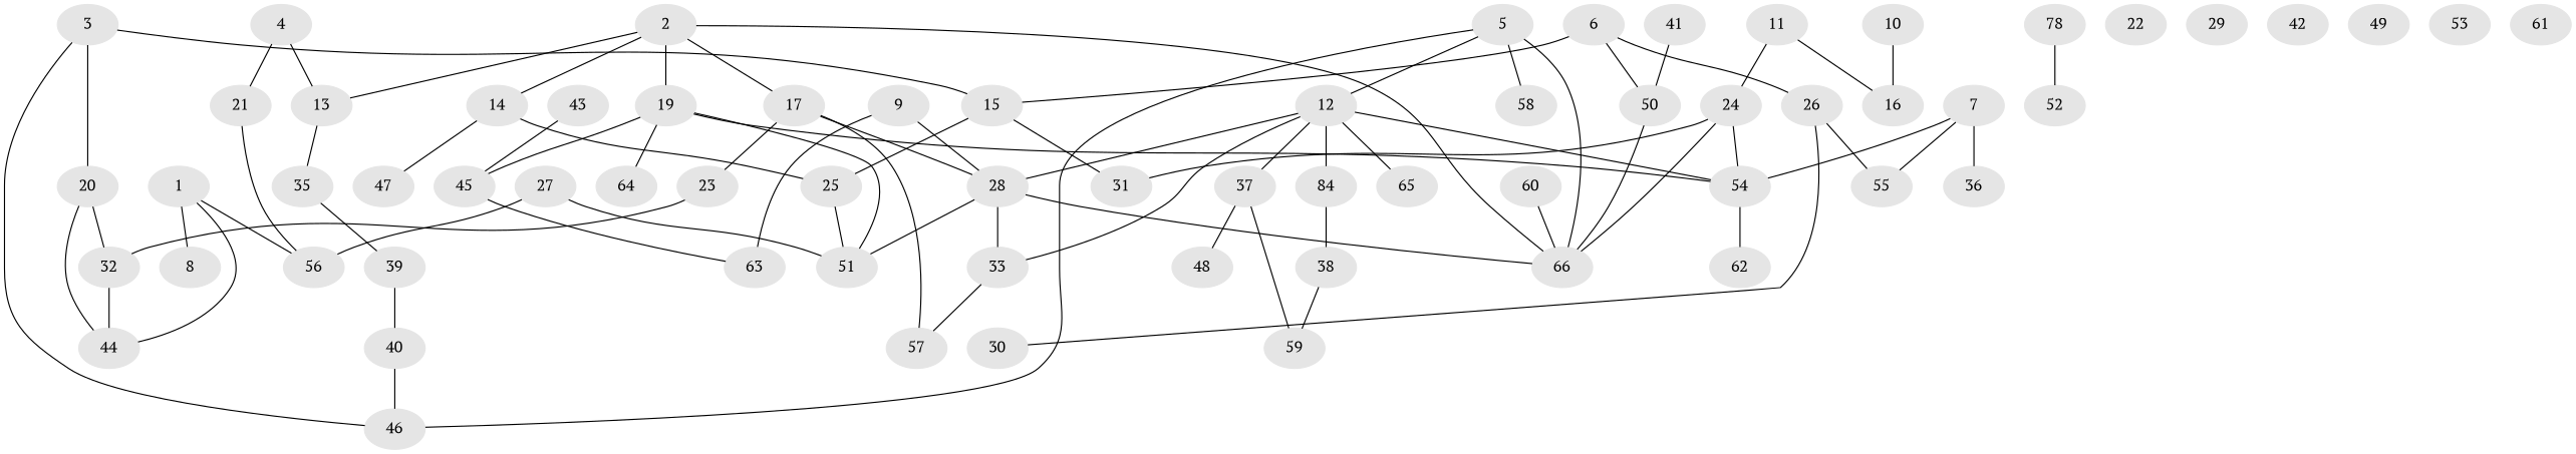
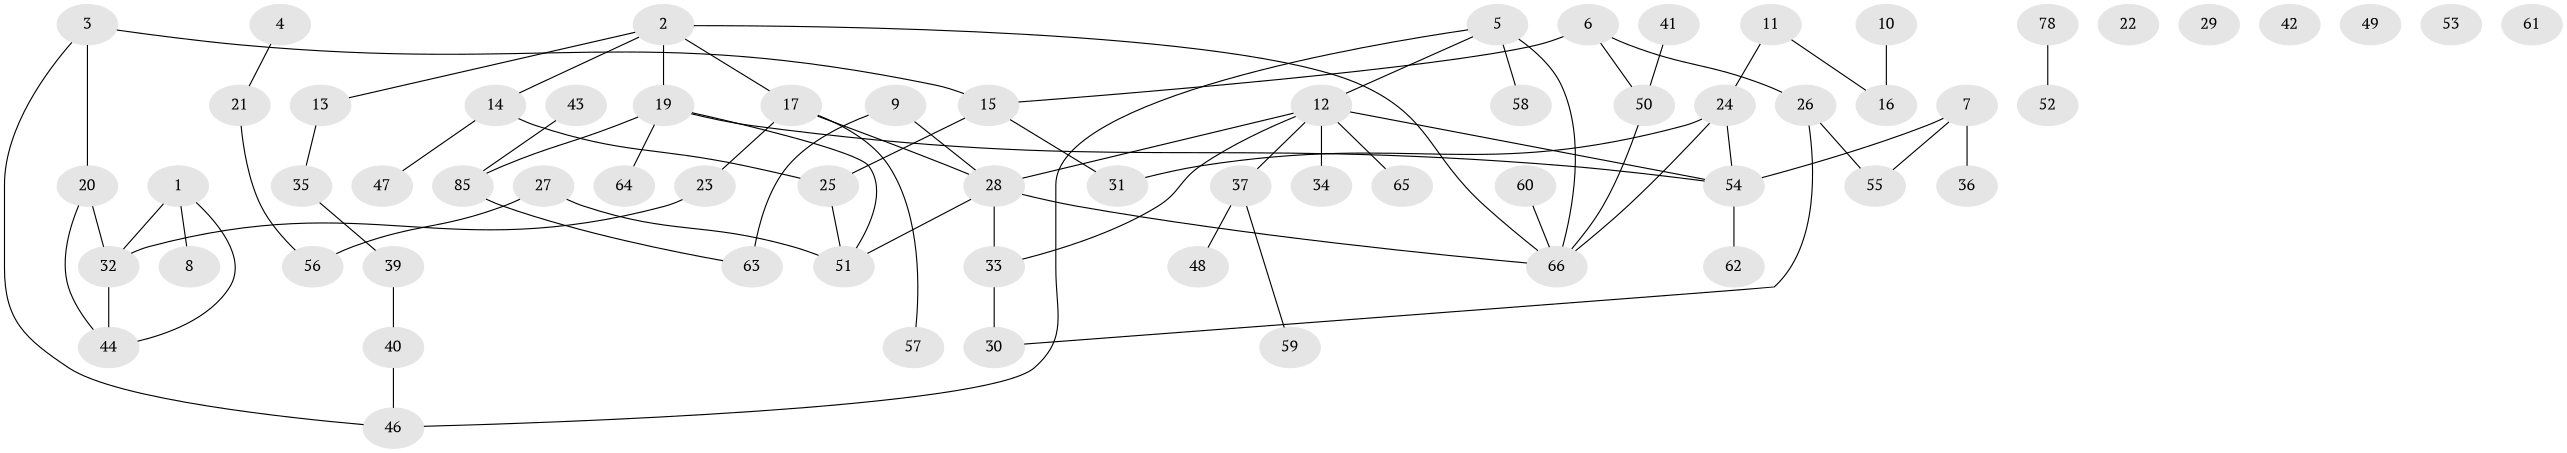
  graph {
    fontname="PT Serif"
    node [color=gray90 fontname="PT Serif" style=filled]
    edge [fontname="PT Serif"]
    1
    8
    44
    56
    2
    13
    14
    17
    19
    66
    35
    25
    47
    28
    23
    57
    54
-   45
+   45 [label=85]
    51
    64
    3
    15
    20
    46
    31
    32
    4
    21
    5
    12
    58
    33
-   34 [label=84]
+   34
    37
    65
    6
    26
    50
    55
    30
    7
    36
    62
    9
    63
    10
    16
    11
    24
-   38
    48
    59
    39
    n54 [label=78]
    52
    22
    27
    29
    40
    41
    42
    43
    49
    53
    60
    61
    1 -- 8
    1 -- 44
-   1 -- 56
+   1 -- 32
    2 -- 13
    2 -- 14
    2 -- 17
    2 -- 19
    2 -- 66
    13 -- 35
    14 -- 25
    14 -- 47
    17 -- 28
    17 -- 23
    17 -- 57
    19 -- 54
    19 -- 45
    19 -- 51
    19 -- 64
    35 -- 39
    25 -- 51
    28 -- 66
    28 -- 51
    28 -- 33
    23 -- 32
    54 -- 62
    45 -- 63
    3 -- 15
    3 -- 20
    3 -- 46
    15 -- 25
    15 -- 31
    20 -- 44
    20 -- 32
    32 -- 44
-   4 -- 13
    4 -- 21
    21 -- 56
    5 -- 66
    5 -- 46
    5 -- 12
    5 -- 58
    12 -- 28
    12 -- 54
    12 -- 33
    12 -- 34
    12 -- 37
    12 -- 65
-   33 -- 57
-   34 -- 38
+   33 -- 30
    37 -- 48
    37 -- 59
    6 -- 15
    6 -- 26
    6 -- 50
    26 -- 55
    26 -- 30
    50 -- 66
    7 -- 54
    7 -- 55
    7 -- 36
    9 -- 28
    9 -- 63
    10 -- 16
    11 -- 16
    11 -- 24
    24 -- 66
    24 -- 54
    24 -- 31
-   38 -- 59
    39 -- 40
    n54 -- 52
    27 -- 56
    27 -- 51
    40 -- 46
    41 -- 50
    43 -- 45
    60 -- 66
  }
